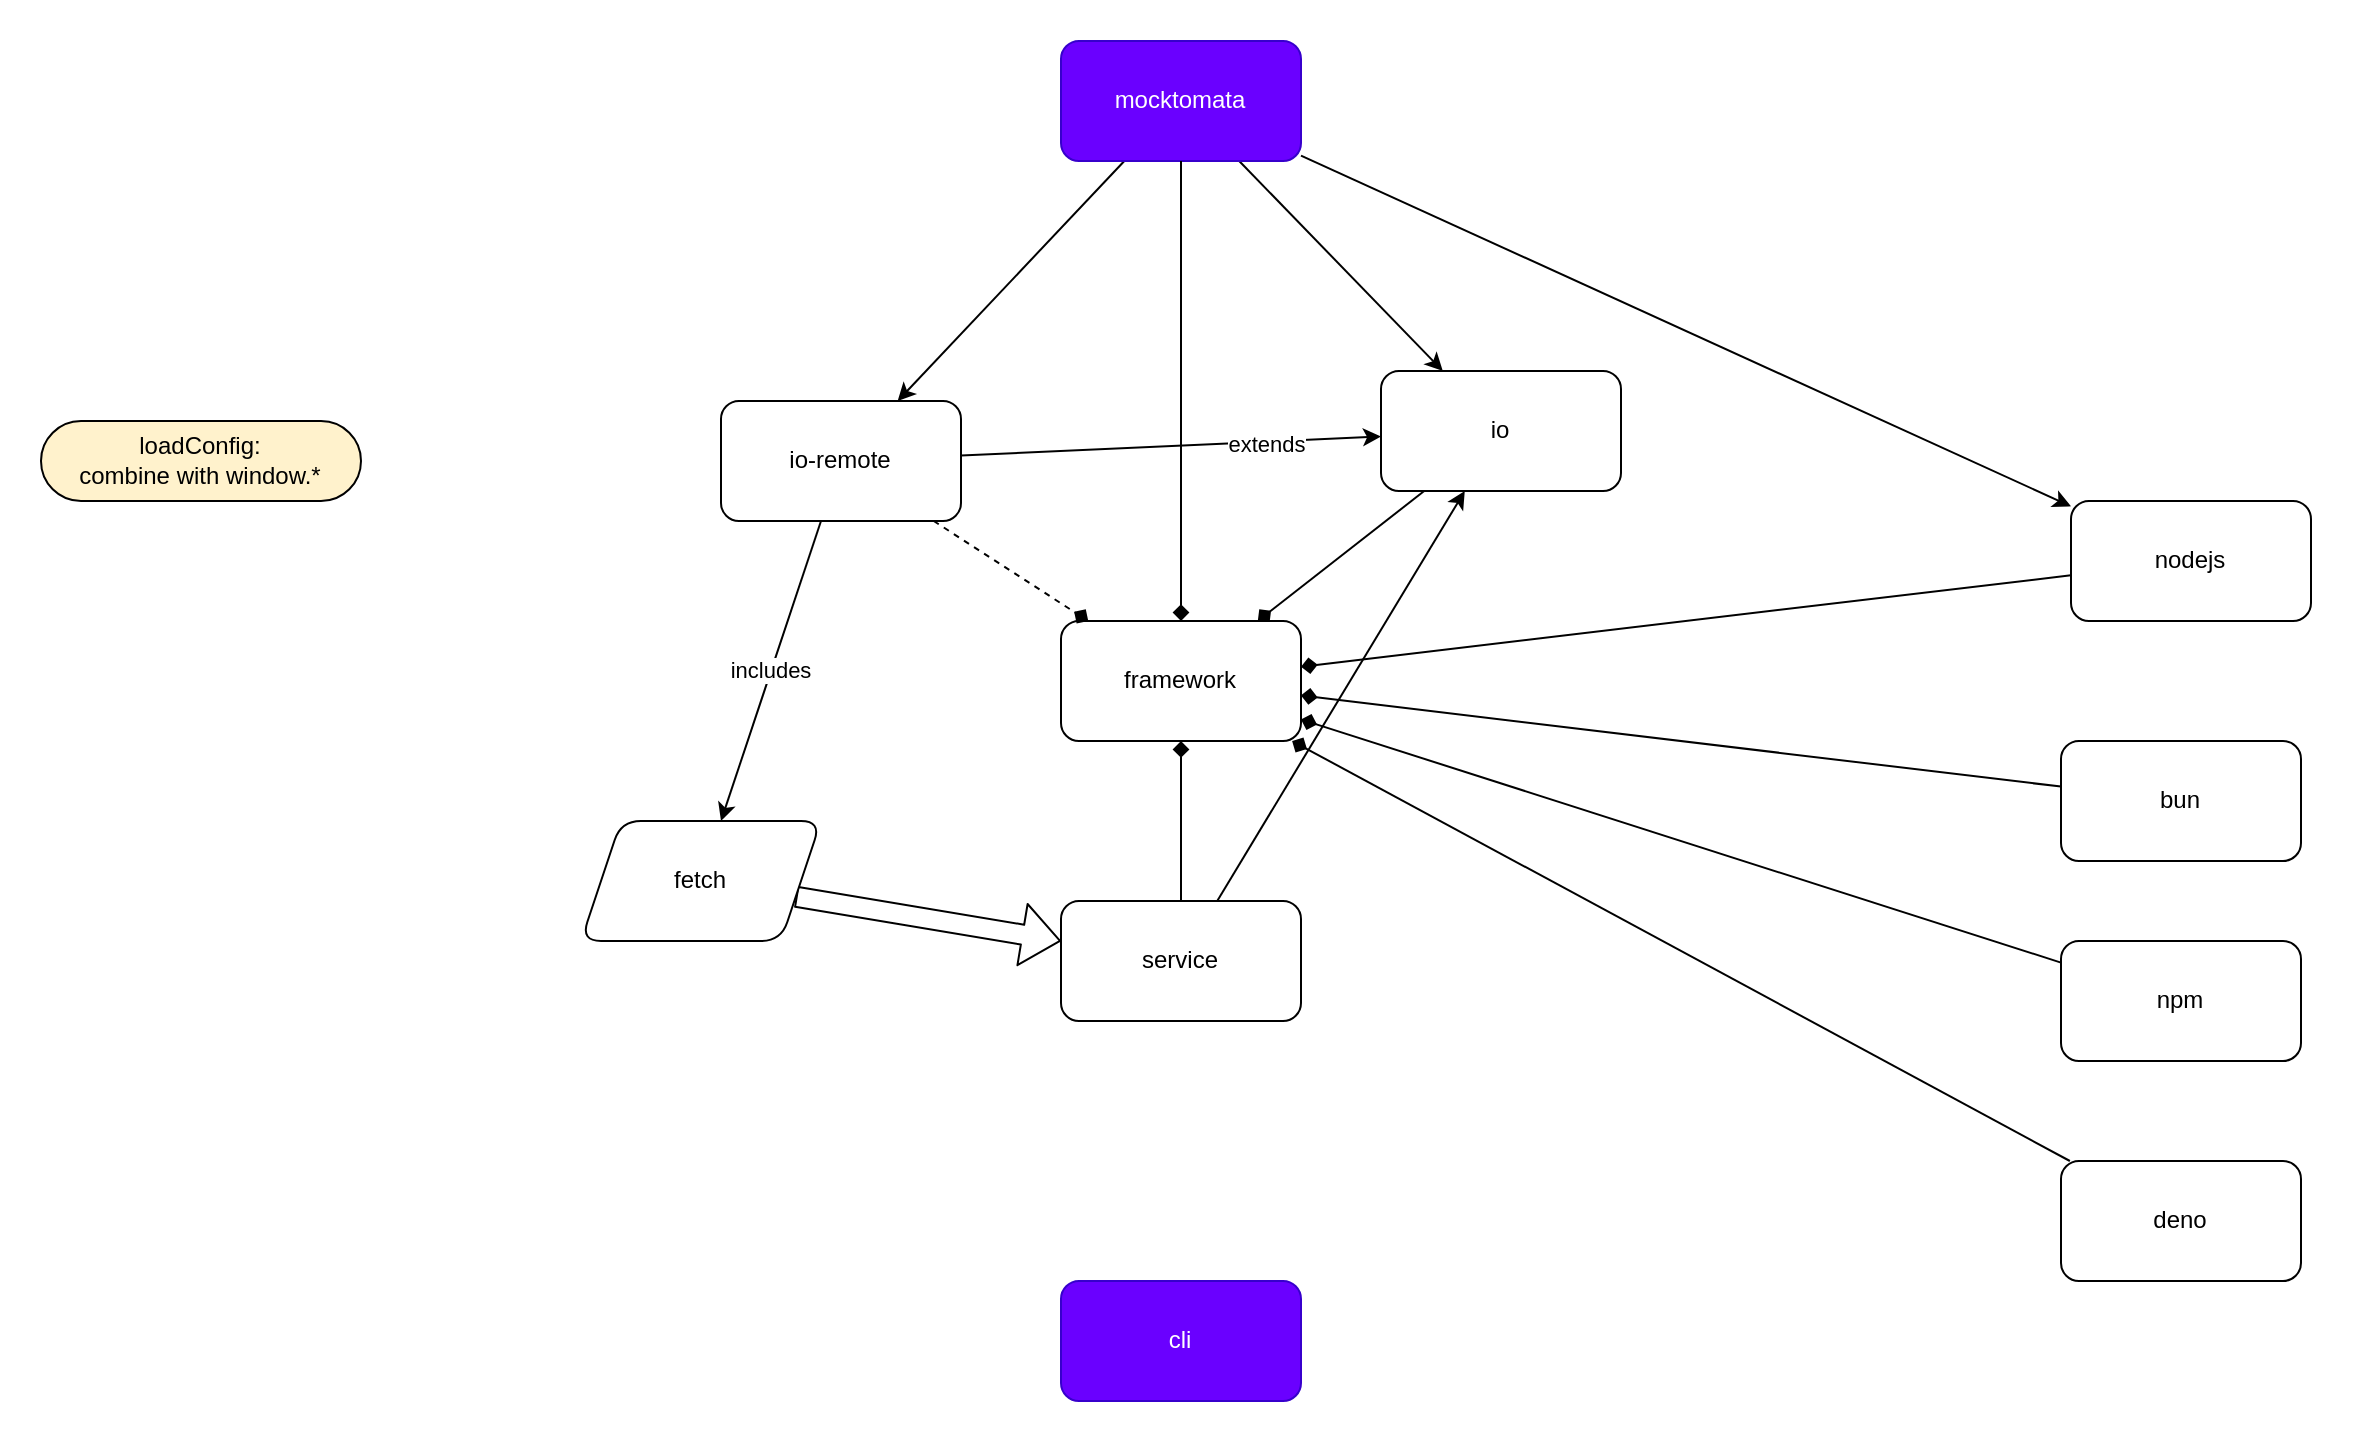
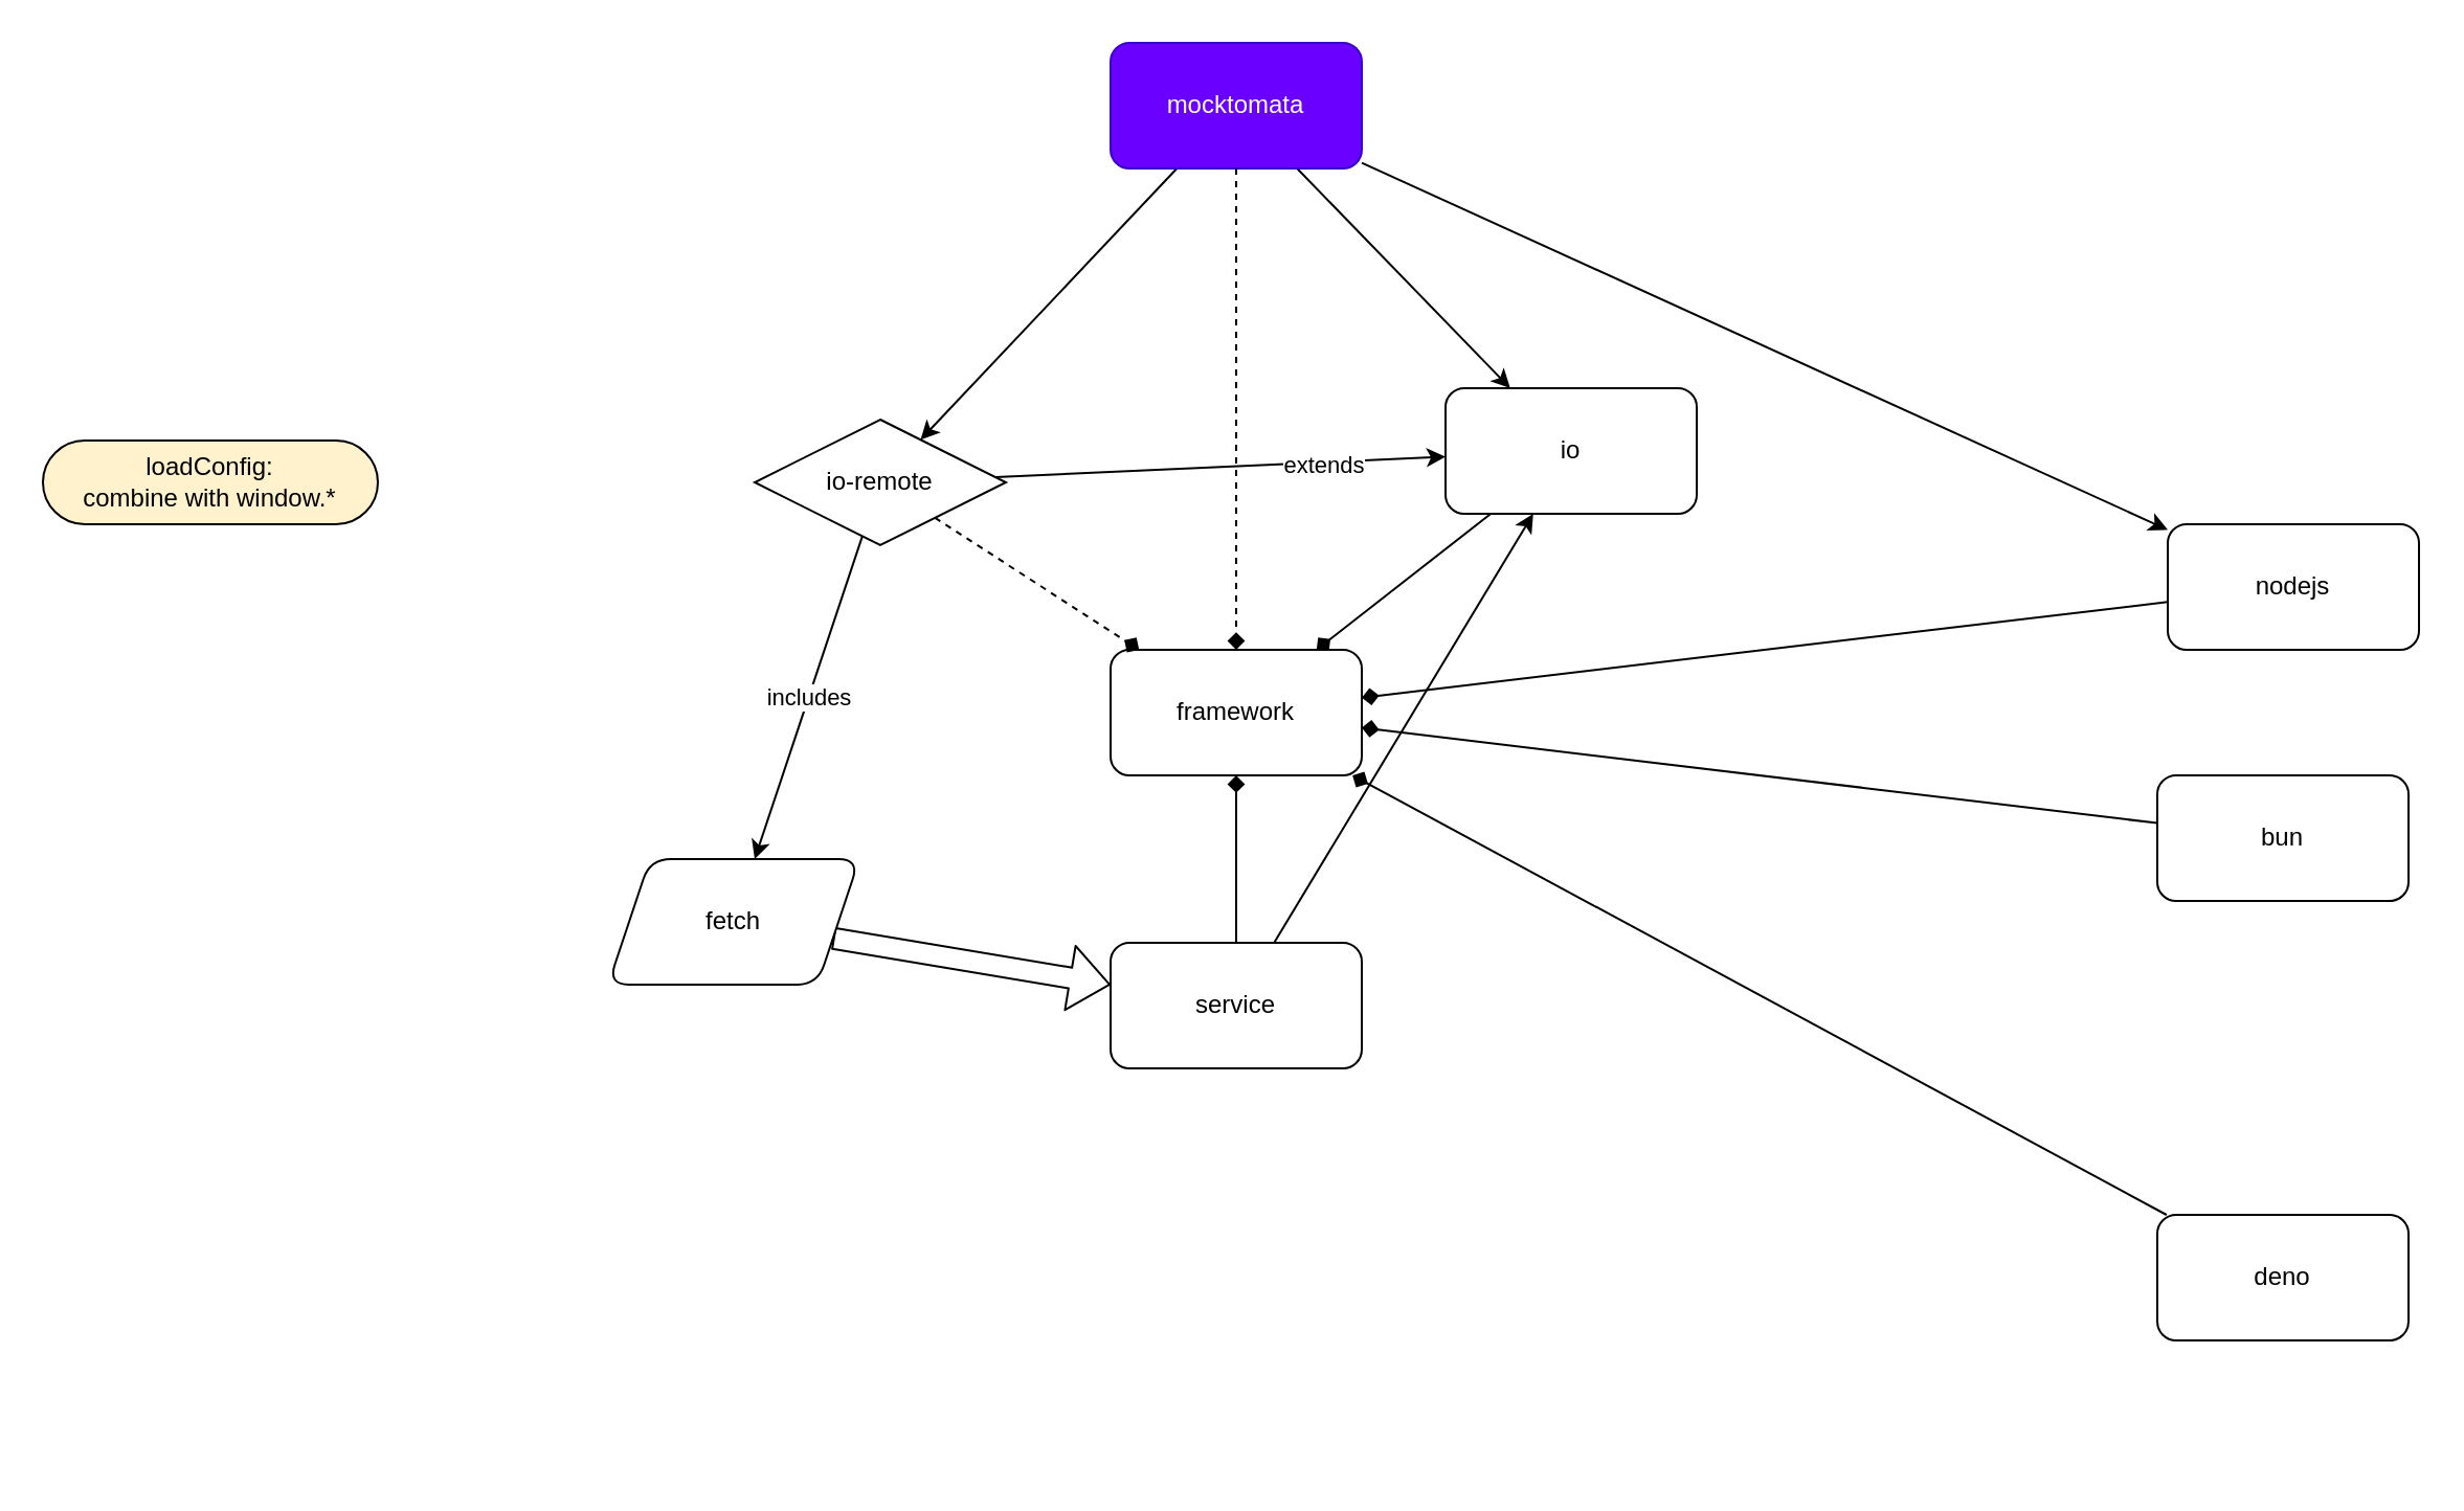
  <mxCell id="0" />
  <mxCell id="1" parent="0" />
  <mxCell id="2" style="edgeStyle=none;html=1;endArrow=diamond;endFill=1;" parent="1" source="9" target="3" edge="1"><mxGeometry relative="1" as="geometry"><mxPoint x="900" y="640" as="sourcePoint" /></mxGeometry></mxCell>
  <mxCell id="3" value="framework" style="rounded=1;whiteSpace=wrap;html=1;" parent="1" vertex="1"><mxGeometry x="530" y="310" width="120" height="60" as="geometry" /></mxCell>
  <mxCell id="4" style="edgeStyle=none;html=1;" parent="1" source="7" target="11" edge="1"><mxGeometry relative="1" as="geometry" /></mxCell>
  <mxCell id="5" style="edgeStyle=none;html=1;" edge="1" parent="1" source="7" target="16"><mxGeometry relative="1" as="geometry" /></mxCell>
  <mxCell id="6" style="edgeStyle=none;html=1;" edge="1" parent="1" source="7" target="9"><mxGeometry relative="1" as="geometry" /></mxCell>
  <mxCell id="7" value="mocktomata" style="rounded=1;whiteSpace=wrap;html=1;fillColor=#6a00ff;fontColor=#ffffff;strokeColor=#3700CC;" parent="1" vertex="1"><mxGeometry x="530" y="20" width="120" height="60" as="geometry" /></mxCell>
- <mxCell id="8" value="" style="endArrow=diamond;html=1;endFill=1;" parent="1" source="7" target="3" edge="1"><mxGeometry width="50" height="50" relative="1" as="geometry"><mxPoint x="1120" y="810" as="sourcePoint" /><mxPoint x="1040" y="680" as="targetPoint" /></mxGeometry></mxCell>
+ <mxCell id="8" value="" style="endArrow=diamond;html=1;endFill=1;dashed=1;" parent="1" source="7" target="3" edge="1"><mxGeometry width="50" height="50" relative="1" as="geometry"><mxPoint x="1120" y="810" as="sourcePoint" /><mxPoint x="1040" y="680" as="targetPoint" /></mxGeometry></mxCell>
  <mxCell id="9" value="io" style="rounded=1;whiteSpace=wrap;html=1;" parent="1" vertex="1"><mxGeometry x="690" y="185" width="120" height="60" as="geometry" /></mxCell>
  <mxCell id="10" style="edgeStyle=none;html=1;endArrow=diamond;endFill=1;" edge="1" parent="1" source="11" target="3"><mxGeometry relative="1" as="geometry" /></mxCell>
  <mxCell id="11" value="nodejs" style="rounded=1;whiteSpace=wrap;html=1;" parent="1" vertex="1"><mxGeometry x="1035" y="250" width="120" height="60" as="geometry" /></mxCell>
  <mxCell id="12" value="includes" style="edgeStyle=none;html=1;" edge="1" parent="1" source="16" target="28"><mxGeometry relative="1" as="geometry"><mxPoint x="700" y="800" as="targetPoint" /></mxGeometry></mxCell>
  <mxCell id="13" style="edgeStyle=none;html=1;endArrow=diamond;endFill=1;dashed=1;" edge="1" parent="1" source="16" target="3"><mxGeometry relative="1" as="geometry" /></mxCell>
  <mxCell id="14" style="edgeStyle=none;html=1;" edge="1" parent="1" source="16" target="9"><mxGeometry relative="1" as="geometry" /></mxCell>
  <mxCell id="15" value="extends" style="edgeLabel;html=1;align=center;verticalAlign=middle;resizable=0;points=[];" vertex="1" connectable="0" parent="14"><mxGeometry x="0.459" y="-1" relative="1" as="geometry"><mxPoint as="offset" /></mxGeometry></mxCell>
- <mxCell id="16" value="io-remote" style="rounded=1;whiteSpace=wrap;html=1;" parent="1" vertex="1"><mxGeometry x="360" y="200" width="120" height="60" as="geometry" /></mxCell>
+ <mxCell id="16" value="io-remote" style="rhombus;whiteSpace=wrap;html=1;" parent="1" vertex="1"><mxGeometry x="360" y="200" width="120" height="60" as="geometry" /></mxCell>
  <mxCell id="17" style="edgeStyle=none;html=1;endArrow=diamond;endFill=1;" edge="1" parent="1" source="18" target="3"><mxGeometry relative="1" as="geometry" /></mxCell>
  <mxCell id="18" value="deno" style="rounded=1;whiteSpace=wrap;html=1;" parent="1" vertex="1"><mxGeometry x="1030" y="580" width="120" height="60" as="geometry" /></mxCell>
  <mxCell id="19" style="edgeStyle=none;html=1;endArrow=diamond;endFill=1;" edge="1" parent="1" source="20" target="3"><mxGeometry relative="1" as="geometry" /></mxCell>
  <mxCell id="20" value="bun" style="rounded=1;whiteSpace=wrap;html=1;" parent="1" vertex="1"><mxGeometry x="1030" y="370" width="120" height="60" as="geometry" /></mxCell>
- <mxCell id="21" style="edgeStyle=none;html=1;endArrow=diamond;endFill=1;" edge="1" parent="1" source="22" target="3"><mxGeometry relative="1" as="geometry" /></mxCell>
- <mxCell id="22" value="npm" style="rounded=1;whiteSpace=wrap;html=1;" parent="1" vertex="1"><mxGeometry x="1030" y="470" width="120" height="60" as="geometry" /></mxCell>
  <mxCell id="23" style="edgeStyle=none;html=1;" parent="1" source="25" target="9" edge="1"><mxGeometry relative="1" as="geometry" /></mxCell>
  <mxCell id="24" style="edgeStyle=none;html=1;endArrow=diamond;endFill=1;" edge="1" parent="1" source="25" target="3"><mxGeometry relative="1" as="geometry" /></mxCell>
  <mxCell id="25" value="service" style="rounded=1;whiteSpace=wrap;html=1;" parent="1" vertex="1"><mxGeometry x="530" y="450" width="120" height="60" as="geometry" /></mxCell>
  <mxCell id="26" value="loadConfig:&lt;br&gt;combine with window.*" style="whiteSpace=wrap;html=1;rounded=1;arcSize=50;align=center;verticalAlign=middle;strokeWidth=1;autosize=1;spacing=4;treeFolding=1;treeMoving=1;newEdgeStyle={&quot;edgeStyle&quot;:&quot;entityRelationEdgeStyle&quot;,&quot;startArrow&quot;:&quot;none&quot;,&quot;endArrow&quot;:&quot;none&quot;,&quot;segment&quot;:10,&quot;curved&quot;:1};fillColor=#fff2cc;" vertex="1" parent="1"><mxGeometry x="20" y="210" width="160" height="40" as="geometry" /></mxCell>
  <mxCell id="27" style="edgeStyle=none;html=1;shape=flexArrow;" edge="1" parent="1" source="28" target="25"><mxGeometry relative="1" as="geometry" /></mxCell>
  <mxCell id="28" value="fetch" style="shape=parallelogram;perimeter=parallelogramPerimeter;whiteSpace=wrap;html=1;fixedSize=1;rounded=1;" vertex="1" parent="1"><mxGeometry x="290" y="410" width="120" height="60" as="geometry" /></mxCell>
- <mxCell id="29" value="cli" style="rounded=1;whiteSpace=wrap;html=1;fillColor=#6a00ff;fontColor=#ffffff;strokeColor=#3700CC;" vertex="1" parent="1"><mxGeometry x="530" y="640" width="120" height="60" as="geometry" /></mxCell>
